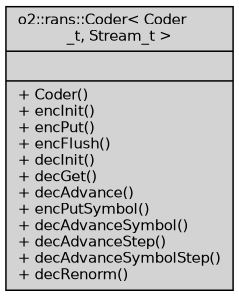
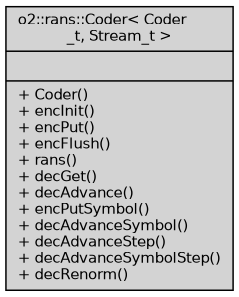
  digraph {
-   n1 [color=black fillcolor=lightgrey fontcolor=black fontname=Helvetica fontsize=10 height=0.2 label="{o2::rans::Coder\< Coder\l_t, Stream_t \>\n||+ Coder()\l+ encInit()\l+ encPut()\l+ encFlush()\l+ decInit()\l+ decGet()\l+ decAdvance()\l+ encPutSymbol()\l+ decAdvanceSymbol()\l+ decAdvanceStep()\l+ decAdvanceSymbolStep()\l+ decRenorm()\l}" shape=record style=filled width=0.4]
+   n1 [color=black fillcolor=lightgrey fontcolor=black fontname=Helvetica fontsize=10 height=0.2 label="{o2::rans::Coder\< Coder\l_t, Stream_t \>\n||+ Coder()\l+ encInit()\l+ encPut()\l+ encFlush()\l+ rans()\l+ decGet()\l+ decAdvance()\l+ encPutSymbol()\l+ decAdvanceSymbol()\l+ decAdvanceStep()\l+ decAdvanceSymbolStep()\l+ decRenorm()\l}" shape=record style=filled width=0.4]
  }
